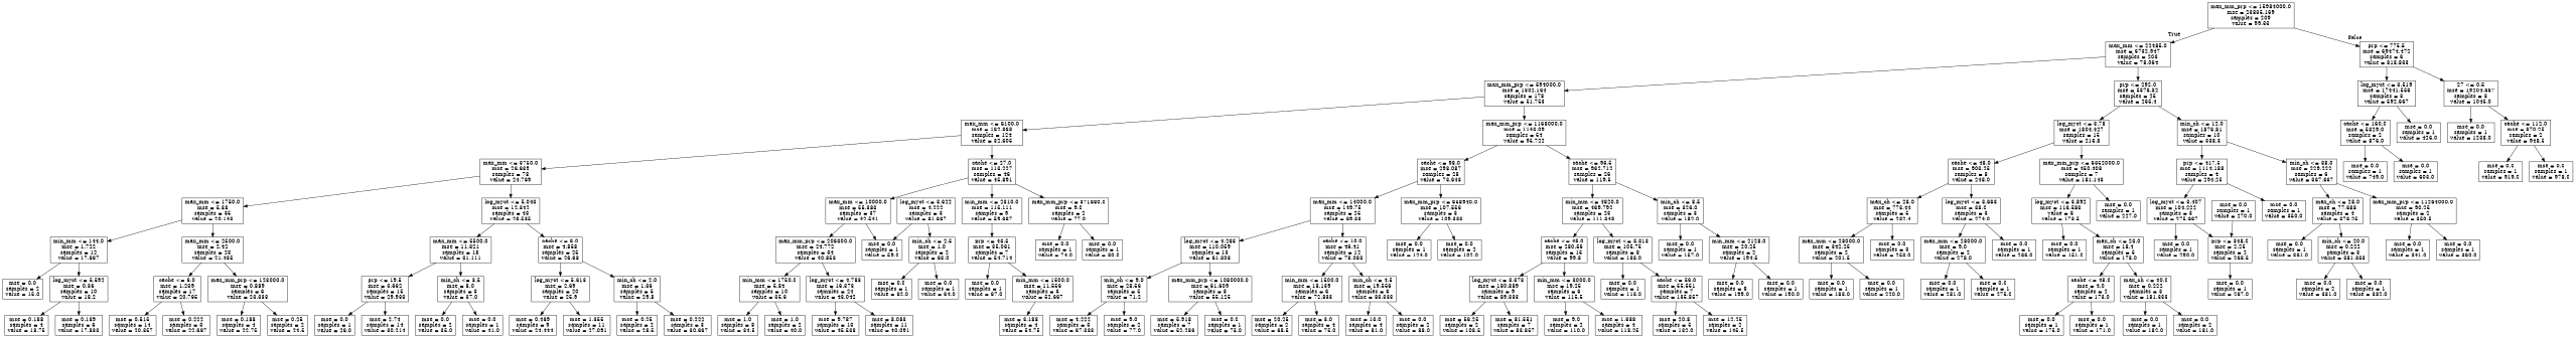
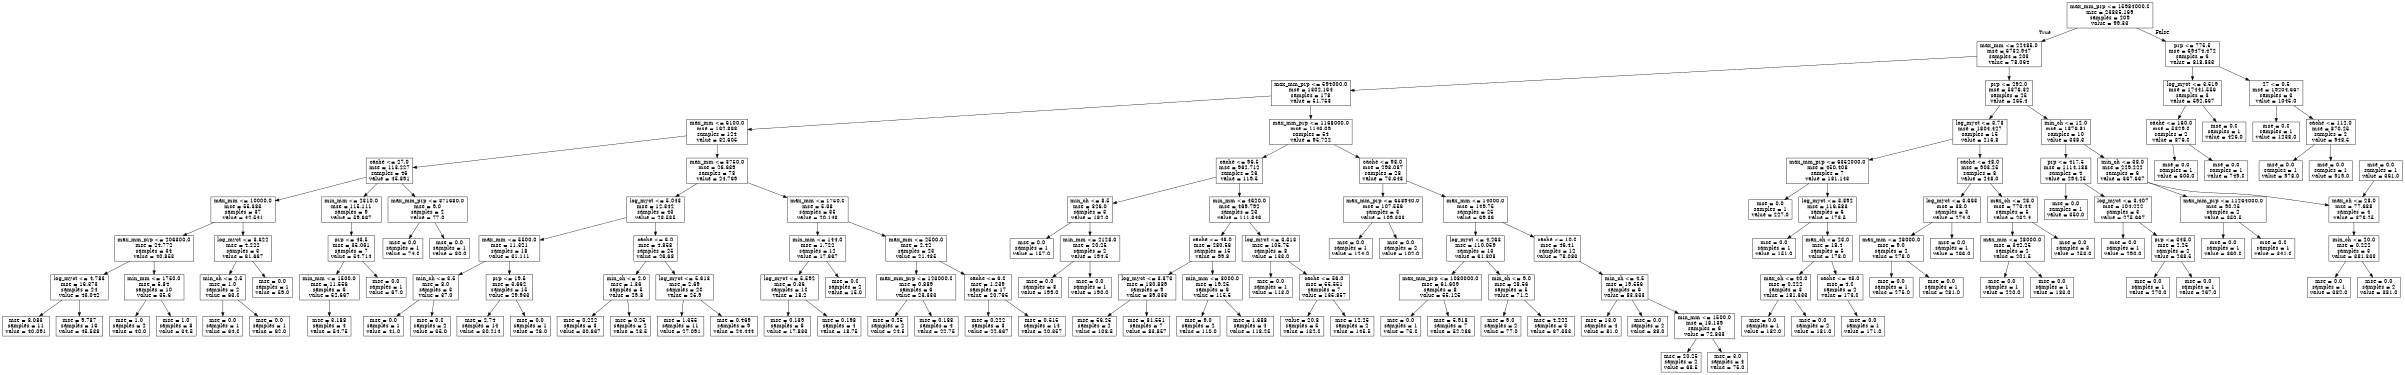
  digraph {
    node [shape=box]
    n1 [label="max_mm_prp <= 15984000.0\nmse = 23835.169\nsamples = 209\nvalue = 99.33"]
    n2 [label="max_mm <= 22485.0\nmse = 6732.947\nsamples = 203\nvalue = 78.064"]
    n3 [label="prp <= 775.5\nmse = 69474.472\nsamples = 6\nvalue = 818.833"]
    n4 [label="max_mm_prp <= 594000.0\nmse = 1302.164\nsamples = 178\nvalue = 51.753"]
    n5 [label="prp <= 292.0\nmse = 5376.32\nsamples = 25\nvalue = 265.4"]
    n6 [label="log_myct <= 3.519\nmse = 17441.556\nsamples = 3\nvalue = 592.667"]
    n7 [label="27 <= 0.5\nmse = 19204.667\nsamples = 3\nvalue = 1045.0"]
    n8 [label="max_mm <= 6100.0\nmse = 162.868\nsamples = 124\nvalue = 32.605"]
    n9 [label="max_mm_prp <= 1168000.0\nmse = 1143.09\nsamples = 54\nvalue = 95.722"]
    n10 [label="log_myct <= 3.78\nmse = 1804.427\nsamples = 15\nvalue = 216.8"]
    n11 [label="min_ch <= 12.0\nmse = 1876.81\nsamples = 10\nvalue = 338.3"]
    n12 [label="max_mm <= 3750.0\nmse = 26.639\nsamples = 78\nvalue = 24.769"]
    n13 [label="cache <= 27.0\nmse = 113.227\nsamples = 46\nvalue = 45.891"]
    n14 [label="cache <= 98.0\nmse = 298.087\nsamples = 28\nvalue = 73.643"]
    n15 [label="cache <= 96.5\nmse = 962.712\nsamples = 26\nvalue = 119.5"]
    n16 [label="max_mm <= 1750.0\nmse = 5.38\nsamples = 35\nvalue = 20.143"]
    n17 [label="log_myct <= 5.043\nmse = 12.342\nsamples = 43\nvalue = 28.535"]
    n18 [label="max_mm <= 10000.0\nmse = 55.383\nsamples = 37\nvalue = 42.541"]
    n19 [label="min_mm <= 2310.0\nmse = 115.111\nsamples = 9\nvalue = 59.667"]
    n20 [label="max_mm_prp <= 371680.0\nmse = 9.0\nsamples = 2\nvalue = 77.0"]
    n21 [label="min_mm <= 144.0\nmse = 1.722\nsamples = 12\nvalue = 17.667"]
    n22 [label="max_mm <= 2500.0\nmse = 2.42\nsamples = 23\nvalue = 21.435"]
    n23 [label="max_mm <= 5500.0\nmse = 11.321\nsamples = 18\nvalue = 31.111"]
    n24 [label="cache <= 6.0\nmse = 4.858\nsamples = 25\nvalue = 26.68"]
    n25 [label="mse = 0.0\nsamples = 2\nvalue = 15.0"]
    n26 [label="log_myct <= 5.592\nmse = 0.36\nsamples = 10\nvalue = 18.2"]
    n27 [label="cache <= 6.0\nmse = 1.239\nsamples = 17\nvalue = 20.765"]
    n28 [label="max_mm_prp <= 123000.0\nmse = 0.889\nsamples = 6\nvalue = 23.333"]
-   n29 [label="mse = 0.188\nsamples = 4\nvalue = 18.75"]
+   n29 [label="mse = 0.198\nsamples = 4\nvalue = 18.75"]
    n30 [label="mse = 0.139\nsamples = 6\nvalue = 17.833"]
    n31 [label="mse = 0.515\nsamples = 14\nvalue = 20.357"]
    n32 [label="mse = 0.222\nsamples = 3\nvalue = 22.667"]
    n33 [label="mse = 0.188\nsamples = 4\nvalue = 22.75"]
    n34 [label="mse = 0.25\nsamples = 2\nvalue = 24.5"]
    n35 [label="prp <= 19.5\nmse = 3.662\nsamples = 15\nvalue = 29.933"]
    n36 [label="min_ch <= 3.5\nmse = 8.0\nsamples = 3\nvalue = 37.0"]
    n37 [label="log_myct <= 5.613\nmse = 2.69\nsamples = 20\nvalue = 25.9"]
    n38 [label="min_ch <= 2.0\nmse = 1.36\nsamples = 5\nvalue = 29.8"]
    n39 [label="mse = 0.0\nsamples = 1\nvalue = 26.0"]
    n40 [label="mse = 2.74\nsamples = 14\nvalue = 30.214"]
    n41 [label="mse = 0.0\nsamples = 2\nvalue = 35.0"]
    n42 [label="mse = 0.0\nsamples = 1\nvalue = 41.0"]
    n43 [label="mse = 0.469\nsamples = 9\nvalue = 24.444"]
    n44 [label="mse = 1.355\nsamples = 11\nvalue = 27.091"]
    n45 [label="mse = 0.25\nsamples = 2\nvalue = 28.5"]
    n46 [label="mse = 0.222\nsamples = 3\nvalue = 30.667"]
    n47 [label="max_mm_prp <= 206300.0\nmse = 24.772\nsamples = 34\nvalue = 40.853"]
    n48 [label="log_myct <= 3.622\nmse = 4.222\nsamples = 3\nvalue = 61.667"]
    n49 [label="prp <= 43.5\nmse = 35.061\nsamples = 7\nvalue = 54.714"]
    n50 [label="min_mm <= 1750.0\nmse = 5.84\nsamples = 10\nvalue = 35.6"]
    n51 [label="log_myct <= 4.783\nmse = 16.373\nsamples = 24\nvalue = 43.042"]
    n52 [label="mse = 0.0\nsamples = 1\nvalue = 59.0"]
    n53 [label="min_ch <= 2.5\nmse = 1.0\nsamples = 2\nvalue = 63.0"]
    n54 [label="mse = 1.0\nsamples = 8\nvalue = 34.5"]
    n55 [label="mse = 1.0\nsamples = 2\nvalue = 40.0"]
    n56 [label="mse = 9.787\nsamples = 13\nvalue = 45.538"]
    n57 [label="mse = 8.083\nsamples = 11\nvalue = 40.091"]
    n58 [label="mse = 0.0\nsamples = 1\nvalue = 62.0"]
    n59 [label="mse = 0.0\nsamples = 1\nvalue = 64.0"]
    n60 [label="mse = 0.0\nsamples = 1\nvalue = 67.0"]
    n61 [label="min_mm <= 1500.0\nmse = 11.556\nsamples = 6\nvalue = 52.667"]
    n62 [label="mse = 0.0\nsamples = 1\nvalue = 74.0"]
    n63 [label="mse = 0.0\nsamples = 1\nvalue = 80.0"]
    n64 [label="mse = 3.188\nsamples = 4\nvalue = 54.75"]
    n65 [label="max_mm <= 14000.0\nmse = 149.75\nsamples = 25\nvalue = 69.36"]
    n66 [label="max_mm_prp <= 658940.0\nmse = 107.556\nsamples = 3\nvalue = 109.333"]
    n67 [label="min_mm <= 4620.0\nmse = 469.792\nsamples = 23\nvalue = 111.348"]
    n68 [label="min_ch <= 8.5\nmse = 326.0\nsamples = 3\nvalue = 182.0"]
    n69 [label="log_myct <= 4.263\nmse = 110.059\nsamples = 13\nvalue = 61.308"]
    n70 [label="cache <= 10.0\nmse = 46.41\nsamples = 12\nvalue = 78.083"]
    n71 [label="mse = 0.0\nsamples = 1\nvalue = 124.0"]
    n72 [label="mse = 0.0\nsamples = 2\nvalue = 102.0"]
    n73 [label="min_ch <= 9.0\nmse = 28.56\nsamples = 5\nvalue = 71.2"]
    n74 [label="max_mm_prp <= 1080000.0\nmse = 61.609\nsamples = 8\nvalue = 55.125"]
    n75 [label="min_mm <= 1500.0\nmse = 18.139\nsamples = 6\nvalue = 72.833"]
    n76 [label="min_ch <= 4.5\nmse = 19.556\nsamples = 6\nvalue = 83.333"]
    n77 [label="mse = 4.222\nsamples = 3\nvalue = 67.333"]
    n78 [label="mse = 9.0\nsamples = 2\nvalue = 77.0"]
    n79 [label="mse = 5.918\nsamples = 7\nvalue = 52.286"]
    n80 [label="mse = 0.0\nsamples = 1\nvalue = 75.0"]
    n81 [label="mse = 20.25\nsamples = 2\nvalue = 68.5"]
    n82 [label="mse = 3.0\nsamples = 4\nvalue = 75.0"]
    n83 [label="mse = 13.0\nsamples = 4\nvalue = 81.0"]
    n84 [label="mse = 0.0\nsamples = 2\nvalue = 88.0"]
    n85 [label="cache <= 48.0\nmse = 280.56\nsamples = 15\nvalue = 99.8"]
    n86 [label="log_myct <= 3.313\nmse = 105.75\nsamples = 8\nvalue = 133.0"]
    n87 [label="mse = 0.0\nsamples = 1\nvalue = 157.0"]
    n88 [label="min_mm <= 2128.0\nmse = 20.25\nsamples = 2\nvalue = 194.5"]
    n89 [label="log_myct <= 3.373\nmse = 180.889\nsamples = 9\nvalue = 89.333"]
    n90 [label="min_mm <= 3000.0\nmse = 19.25\nsamples = 6\nvalue = 115.5"]
    n91 [label="mse = 0.0\nsamples = 1\nvalue = 113.0"]
    n92 [label="cache <= 56.0\nmse = 55.551\nsamples = 7\nvalue = 135.857"]
    n93 [label="mse = 56.25\nsamples = 2\nvalue = 108.5"]
    n94 [label="mse = 81.551\nsamples = 7\nvalue = 83.857"]
    n95 [label="mse = 9.0\nsamples = 2\nvalue = 110.0"]
    n96 [label="mse = 1.688\nsamples = 4\nvalue = 118.25"]
-   n97 [label="mse = 20.8\nsamples = 5\nvalue = 132.0"]
+   n97 [label="value = 20.8\nsamples = 5\nvalue = 132.0"]
    n98 [label="mse = 12.25\nsamples = 2\nvalue = 145.5"]
    n99 [label="mse = 0.0\nsamples = 8\nvalue = 199.0"]
    n100 [label="mse = 0.0\nsamples = 1\nvalue = 190.0"]
    n101 [label="cache <= 48.0\nmse = 903.25\nsamples = 8\nvalue = 248.0"]
    n102 [label="max_mm_prp <= 6352000.0\nmse = 450.408\nsamples = 7\nvalue = 181.143"]
    n103 [label="prp <= 417.5\nmse = 1114.188\nsamples = 4\nvalue = 294.25"]
    n104 [label="min_ch <= 38.0\nmse = 229.222\nsamples = 6\nvalue = 367.667"]
    n105 [label="max_ch <= 28.0\nmse = 773.44\nsamples = 5\nvalue = 232.4"]
    n106 [label="log_myct <= 3.663\nmse = 38.0\nsamples = 3\nvalue = 274.0"]
-   n107 [label="log_myct <= 3.892\nmse = 116.583\nvalue = 6\nvalue = 173.5"]
+   n107 [label="log_myct <= 3.892\nmse = 116.583\nsamples = 6\nvalue = 173.5"]
    n108 [label="mse = 0.0\nsamples = 1\nvalue = 227.0"]
    n109 [label="max_mm <= 28000.0\nmse = 342.25\nsamples = 2\nvalue = 201.5"]
    n110 [label="mse = 0.0\nsamples = 3\nvalue = 253.0"]
    n111 [label="max_mm <= 28000.0\nmse = 9.0\nsamples = 2\nvalue = 278.0"]
    n112 [label="mse = 0.0\nsamples = 1\nvalue = 266.0"]
    n113 [label="mse = 0.0\nsamples = 1\nvalue = 183.0"]
    n114 [label="mse = 0.0\nsamples = 1\nvalue = 220.0"]
    n115 [label="mse = 0.0\nsamples = 1\nvalue = 281.0"]
    n116 [label="mse = 0.0\nsamples = 1\nvalue = 275.0"]
    n117 [label="mse = 0.0\nsamples = 1\nvalue = 151.0"]
    n118 [label="max_ch <= 23.0\nmse = 18.4\nsamples = 5\nvalue = 178.0"]
    n119 [label="cache <= 48.0\nmse = 4.0\nsamples = 2\nvalue = 173.0"]
    n120 [label="max_ch <= 40.0\nmse = 0.222\nsamples = 3\nvalue = 181.333"]
-   n121 [label="mse = 0.0\nsamples = 1\nvalue = 175.0"]
    n122 [label="mse = 0.0\nsamples = 1\nvalue = 171.0"]
    n123 [label="mse = 0.0\nsamples = 1\nvalue = 182.0"]
    n124 [label="mse = 0.0\nsamples = 2\nvalue = 181.0"]
    n125 [label="log_myct <= 3.407\nmse = 104.222\nsamples = 3\nvalue = 275.667"]
    n126 [label="mse = 0.0\nsamples = 1\nvalue = 350.0"]
    n127 [label="max_ch <= 28.0\nmse = 77.688\nsamples = 4\nvalue = 376.25"]
    n128 [label="max_mm_prp <= 11264000.0\nmse = 90.25\nsamples = 2\nvalue = 350.5"]
    n129 [label="mse = 0.0\nsamples = 1\nvalue = 290.0"]
    n130 [label="prp <= 348.0\nmse = 2.25\nsamples = 2\nvalue = 268.5"]
    n131 [label="mse = 0.0\nsamples = 1\nvalue = 267.0"]
    n132 [label="mse = 0.0\nsamples = 1\nvalue = 270.0"]
    n133 [label="mse = 0.0\nsamples = 1\nvalue = 361.0"]
    n134 [label="min_ch <= 20.0\nmse = 0.222\nsamples = 3\nvalue = 381.333"]
    n135 [label="mse = 0.0\nsamples = 1\nvalue = 341.0"]
    n136 [label="mse = 0.0\nsamples = 1\nvalue = 360.0"]
    n137 [label="mse = 0.0\nsamples = 2\nvalue = 381.0"]
    n138 [label="mse = 0.0\nsamples = 1\nvalue = 382.0"]
    n139 [label="cache <= 160.0\nmse = 5329.0\nsamples = 2\nvalue = 876.0"]
    n140 [label="mse = 0.0\nsamples = 1\nvalue = 426.0"]
    n141 [label="mse = 0.0\nsamples = 1\nvalue = 1238.0"]
    n142 [label="cache <= 112.0\nmse = 870.25\nsamples = 2\nvalue = 948.5"]
    n143 [label="mse = 0.0\nsamples = 1\nvalue = 749.0"]
    n144 [label="mse = 0.0\nsamples = 1\nvalue = 603.0"]
    n145 [label="mse = 0.0\nsamples = 1\nvalue = 919.0"]
    n146 [label="mse = 0.0\nsamples = 1\nvalue = 978.0"]
    n1 -> n2 [headlabel=True labelangle=45 labeldistance=2.5]
    n1 -> n3 [headlabel=False labelangle=-45 labeldistance=2.5]
    n2 -> n4
    n2 -> n5
    n3 -> n6
    n3 -> n7
    n4 -> n8
    n4 -> n9
    n5 -> n10
    n5 -> n11
    n6 -> n139
    n6 -> n140
    n7 -> n141
    n7 -> n142
    n8 -> n12
    n8 -> n13
    n9 -> n14
    n9 -> n15
    n10 -> n101
    n10 -> n102
    n11 -> n103
    n11 -> n104
    n12 -> n16
    n12 -> n17
    n13 -> n18
    n13 -> n19
    n13 -> n20
    n14 -> n65
    n14 -> n66
    n15 -> n67
    n15 -> n68
    n16 -> n21
    n16 -> n22
    n17 -> n23
    n17 -> n24
    n18 -> n47
-   n18 -> n52
+   n18 -> n48
    n19 -> n49
    n20 -> n62
    n20 -> n63
    n21 -> n25
    n21 -> n26
    n22 -> n27
    n22 -> n28
    n23 -> n35
    n23 -> n36
    n24 -> n37
    n24 -> n38
    n26 -> n29
    n26 -> n30
    n27 -> n31
    n27 -> n32
    n28 -> n33
    n28 -> n34
    n35 -> n39
    n35 -> n40
    n36 -> n41
    n36 -> n42
    n37 -> n43
    n37 -> n44
    n38 -> n45
    n38 -> n46
    n47 -> n50
    n47 -> n51
    n48 -> n52
    n48 -> n53
    n49 -> n60
    n49 -> n61
    n50 -> n54
    n50 -> n55
    n51 -> n56
    n51 -> n57
    n53 -> n58
    n53 -> n59
    n61 -> n64
    n65 -> n69
    n65 -> n70
    n66 -> n71
    n66 -> n72
    n67 -> n85
    n67 -> n86
    n68 -> n87
    n68 -> n88
    n69 -> n73
    n69 -> n74
-   n70 -> n75
+   n76 -> n75
    n70 -> n76
    n73 -> n77
    n73 -> n78
    n74 -> n79
    n74 -> n80
    n75 -> n81
    n75 -> n82
    n76 -> n83
    n76 -> n84
    n85 -> n89
    n85 -> n90
    n86 -> n91
    n86 -> n92
    n88 -> n99
    n88 -> n100
    n89 -> n93
    n89 -> n94
    n90 -> n95
    n90 -> n96
    n92 -> n97
    n92 -> n98
    n101 -> n105
    n101 -> n106
    n102 -> n107
    n102 -> n108
    n103 -> n125
    n103 -> n126
    n104 -> n127
    n104 -> n128
    n105 -> n109
    n105 -> n110
    n106 -> n111
    n106 -> n112
    n107 -> n117
    n107 -> n118
    n109 -> n113
    n109 -> n114
    n111 -> n115
    n111 -> n116
    n118 -> n119
    n118 -> n120
-   n119 -> n121
    n119 -> n122
    n120 -> n123
    n120 -> n124
    n125 -> n129
    n125 -> n130
-   n127 -> n133
+   n133 -> n127
    n127 -> n134
    n128 -> n135
    n128 -> n136
    n130 -> n131
-   n132 -> n130
+   n130 -> n132
    n134 -> n137
    n134 -> n138
    n139 -> n143
    n139 -> n144
    n142 -> n145
    n142 -> n146
  }
